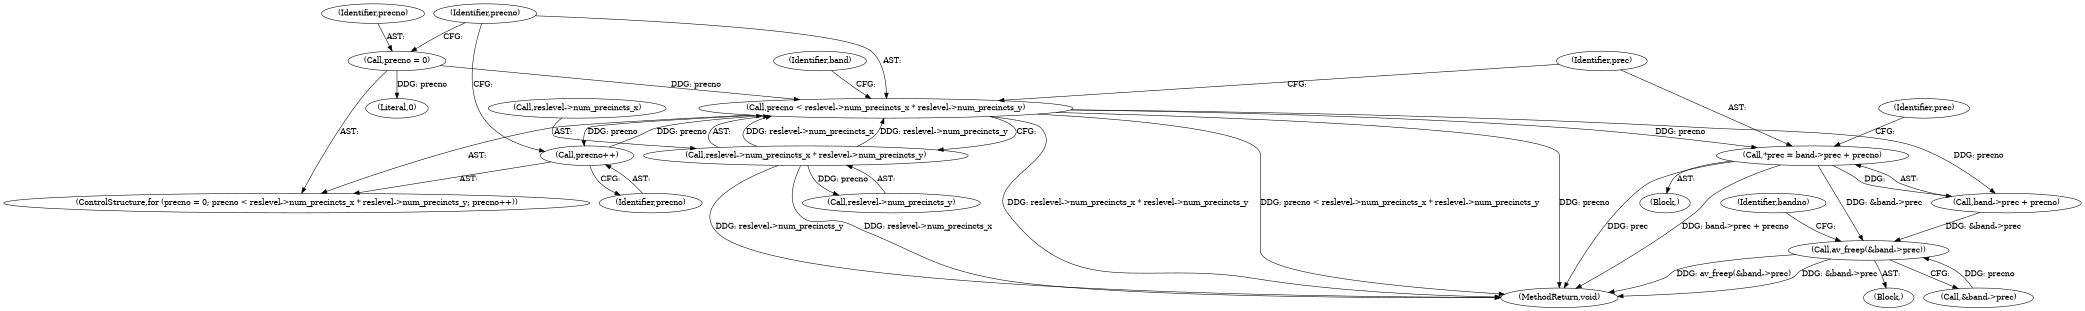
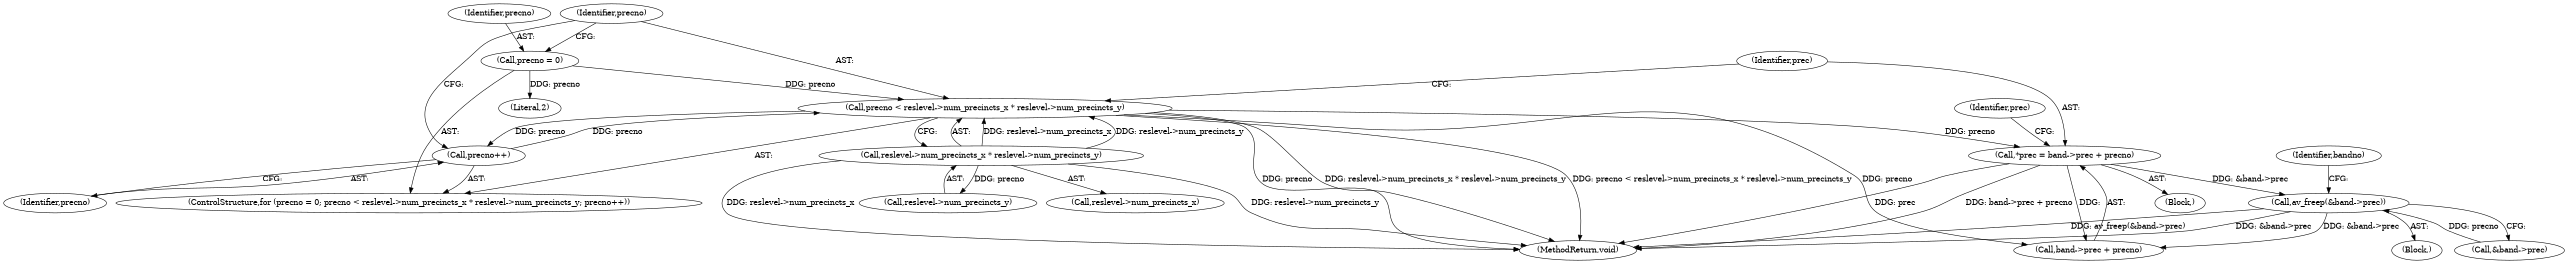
  digraph {
    n1 [label="(Call,*prec = band->prec + precno)"]
    n2 [label="(Block,)"]
    n3 [label="(MethodReturn,void)"]
    n4 [label="(Call,band->prec + precno)"]
    n5 [label="(Call,av_freep(&band->prec))"]
    n6 [label="(Call,&band->prec)"]
    n7 [label="(Block,)"]
    n8 [label="(Call,precno < reslevel->num_precincts_x * reslevel->num_precincts_y)"]
    n9 [label="(Call,precno++)"]
    n10 [label="(Call,reslevel->num_precincts_x * reslevel->num_precincts_y)"]
    n11 [label="(ControlStructure,for (precno = 0; precno < reslevel->num_precincts_x * reslevel->num_precincts_y; precno++))"]
    n12 [label="(Identifier,precno)"]
    n13 [label="(Call,reslevel->num_precincts_y)"]
    n14 [label="(Call,precno = 0)"]
-   n15 [label="(Literal,0)"]
+   n15 [label="(Literal,2)"]
    n16 [label="(Identifier,bandno)"]
    n17 [label="(Identifier,precno)"]
    n18 [label="(Identifier,prec)"]
    n19 [label="(Identifier,prec)"]
    n20 [label="(Identifier,precno)"]
    n21 [label="(Call,reslevel->num_precincts_x)"]
-   n22 [label="(Identifier,band)"]
    n1 -> n2 [label="AST: "]
    n1 -> n3 [label="DDG: prec"]
    n1 -> n3 [label="DDG: band->prec + precno"]
    n1 -> n4 [label="DDG: "]
    n1 -> n5 [label="DDG: &band->prec"]
    n4 -> n1 [label="AST: "]
    n5 -> n3 [label="DDG: av_freep(&band->prec)"]
    n5 -> n3 [label="DDG: &band->prec"]
-   n4 -> n5 [label="DDG: &band->prec"]
+   n5 -> n4 [label="DDG: &band->prec"]
    n5 -> n6 [label="CFG: "]
    n5 -> n7 [label="AST: "]
    n6 -> n5 [label="DDG: precno"]
    n8 -> n1 [label="DDG: precno"]
    n8 -> n3 [label="DDG: precno"]
    n8 -> n3 [label="DDG: reslevel->num_precincts_x * reslevel->num_precincts_y"]
    n8 -> n3 [label="DDG: precno < reslevel->num_precincts_x * reslevel->num_precincts_y"]
    n8 -> n4 [label="DDG: precno"]
    n8 -> n9 [label="DDG: precno"]
    n8 -> n10 [label="CFG: "]
    n8 -> n11 [label="AST: "]
    n9 -> n8 [label="DDG: precno"]
    n9 -> n11 [label="AST: "]
    n9 -> n12 [label="CFG: "]
    n10 -> n3 [label="DDG: reslevel->num_precincts_x"]
    n10 -> n3 [label="DDG: reslevel->num_precincts_y"]
    n10 -> n8 [label="AST: "]
    n10 -> n8 [label="DDG: reslevel->num_precincts_x"]
    n10 -> n8 [label="DDG: reslevel->num_precincts_y"]
    n10 -> n13 [label="DDG: precno"]
    n12 -> n9 [label="AST: "]
    n13 -> n10 [label="AST: "]
    n14 -> n8 [label="DDG: precno"]
    n14 -> n11 [label="AST: "]
    n14 -> n15 [label="DDG: precno"]
    n16 -> n5 [label="CFG: "]
    n17 -> n8 [label="AST: "]
    n17 -> n9 [label="CFG: "]
    n17 -> n14 [label="CFG: "]
    n18 -> n1 [label="AST: "]
    n18 -> n8 [label="CFG: "]
    n19 -> n1 [label="CFG: "]
    n20 -> n14 [label="AST: "]
-   n21 -> n10 [label="AST: "]
-   n22 -> n8 [label="CFG: "]
+   n10 -> n21 [label="AST: "]
  }
